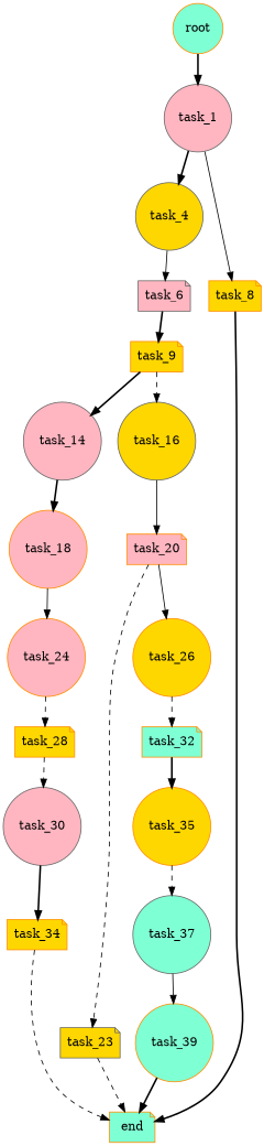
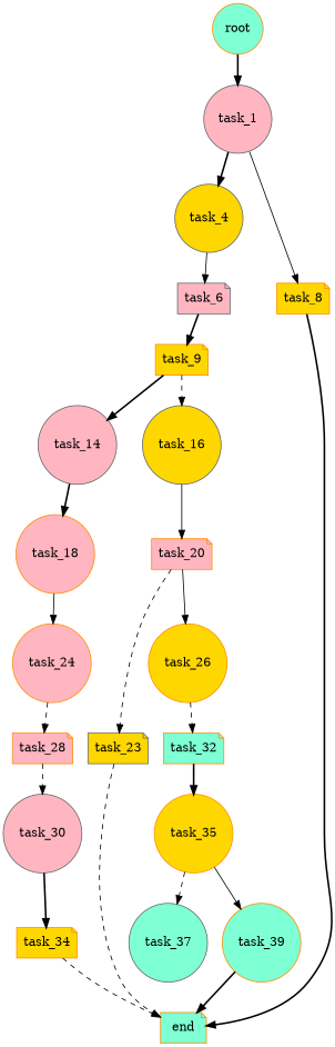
  digraph {
    node [color=darkorange fillcolor=gold shape=circle style=filled]
    edge [style=bold]
    root [fillcolor=aquamarine]
    task_1 [color=gray40 fillcolor=lightpink]
    task_4 [color=gray40]
    task_8 [shape=note]
    task_6 [color=gray40 fillcolor=lightpink shape=note]
    end [fillcolor=aquamarine shape=note]
    task_9 [shape=note]
    task_14 [color=gray40 fillcolor=lightpink]
    task_16 [color=gray40]
    task_18 [fillcolor=lightpink]
    task_20 [fillcolor=lightpink shape=note]
    task_24 [fillcolor=lightpink]
    task_23 [color=gray40 shape=note]
    task_26
-   task_28 [shape=note]
+   task_28 [fillcolor=lightpink shape=note]
    task_32 [fillcolor=aquamarine shape=note]
    task_30 [color=gray40 fillcolor=lightpink]
    task_35
    task_34 [shape=note]
    task_37 [color=gray40 fillcolor=aquamarine]
    task_39 [fillcolor=aquamarine]
    root -> task_1
    task_1 -> task_4
    task_1 -> task_8 [style=solid]
    task_4 -> task_6 [style=solid]
    task_8 -> end
    task_6 -> task_9
    task_9 -> task_14
    task_9 -> task_16 [style=dashed]
    task_14 -> task_18
    task_16 -> task_20 [style=solid]
    task_18 -> task_24 [style=solid]
    task_20 -> task_23 [style=dashed]
    task_20 -> task_26 [style=solid]
    task_24 -> task_28 [style=dashed]
    task_23 -> end [style=dashed]
    task_26 -> task_32 [style=dashed]
    task_28 -> task_30 [style=dashed]
    task_32 -> task_35
    task_30 -> task_34
    task_35 -> task_37 [style=dashed]
    task_34 -> end [style=dashed]
-   task_37 -> task_39 [style=solid]
+   task_35 -> task_39 [style=solid]
    task_39 -> end
  }
